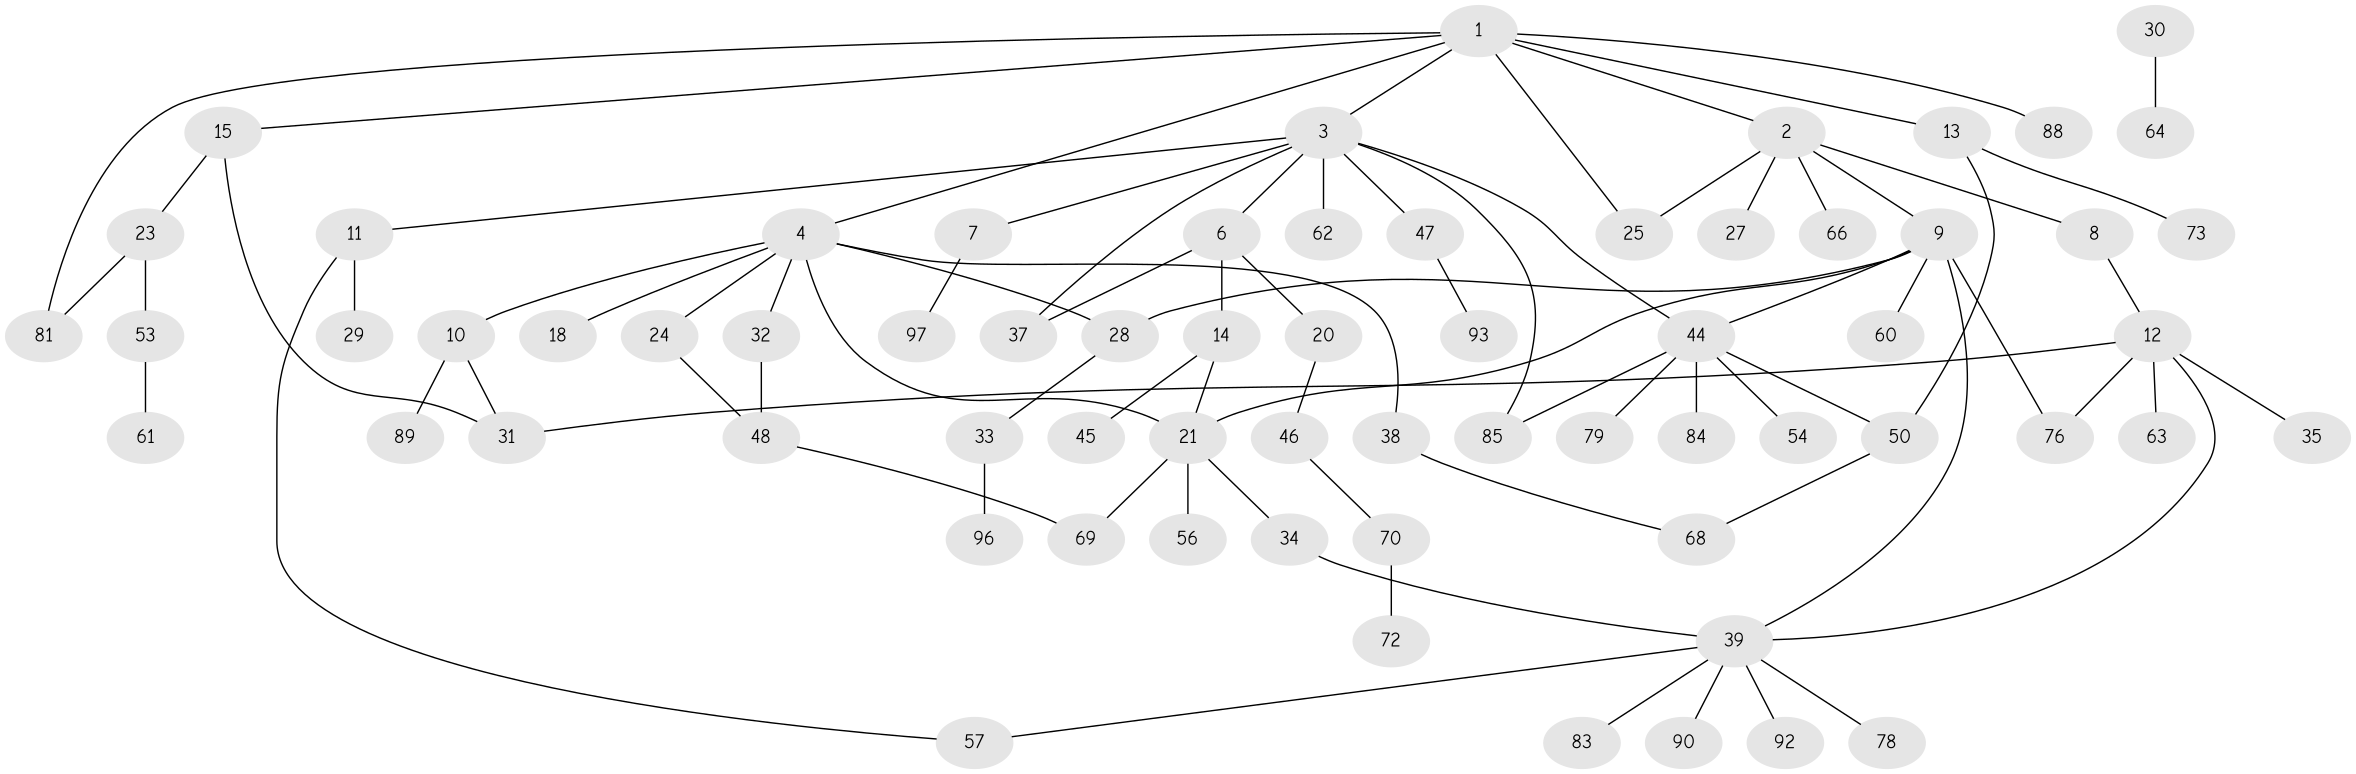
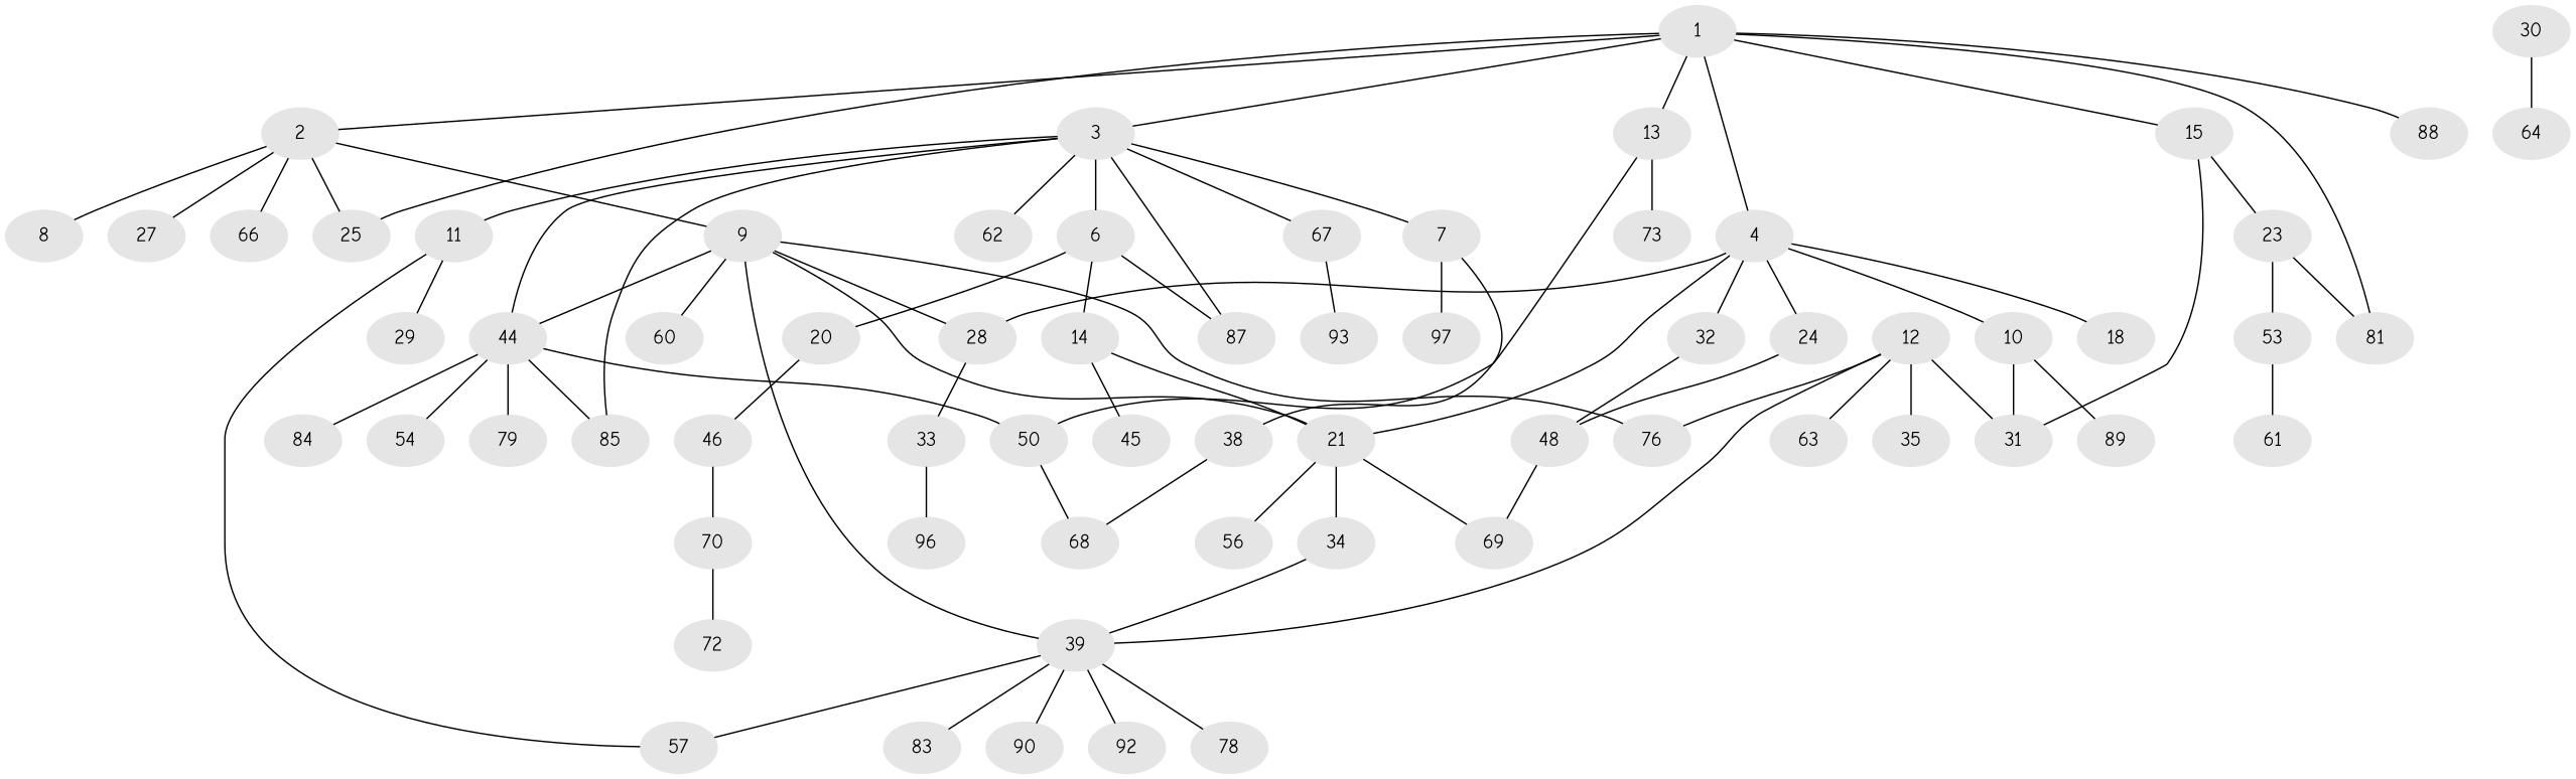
  graph {
    fontname="Comic Neue"
    node [color=gray90 fontname="Comic Neue" style=filled]
    edge [fontname="Comic Neue"]
    1
    2
    3 [super="+5+58"]
    4 [super="+16"]
    13
    15
    25 [super="+71+80+87"]
    81
    88 [super="+91"]
    8
    9 [super="+49+26"]
    27
    66
    6
    7
    11 [super="+75+52"]
-   37 [super="+42"]
+   37 [super="+42" label=87]
    44 [super="+65+47"]
    62
-   67 [label=47]
+   67
    85
    10 [super="+55"]
    18 [super="+74+82"]
    21 [super="+41+36"]
    24
    28
    32
    38
    50
    73
    31
    23
    12 [super="+22"]
    39 [super="+40"]
    60
    76
    14 [super="+17"]
    20 [super="+51"]
    97
    29
    57 [super="+86"]
    54 [super="+77"]
    79
    84
    93
    89
    34
    56
    69
    48
    33
    30
    64
    68
    45
    46
    35
    63
    78
    83
    90
    92
    53 [super="+59"]
    70
    61
    96
    72
    1 -- 2
    1 -- 3
    1 -- 4
    1 -- 13
    1 -- 15
    1 -- 25
    1 -- 81
    1 -- 88
    2 -- 25
    2 -- 8
    2 -- 9
    2 -- 27
    2 -- 66
    3 -- 6
    3 -- 7
    3 -- 11
    3 -- 37
    3 -- 44
    3 -- 62
    3 -- 67
    3 -- 85
    4 -- 10
    4 -- 18
    4 -- 21
    4 -- 24
    4 -- 28
    4 -- 32
-   4 -- 38
+   7 -- 38
    13 -- 50
    13 -- 73
    15 -- 31
    15 -- 23
-   8 -- 12
    9 -- 44
    9 -- 21
    9 -- 28
    9 -- 39
    9 -- 60
    9 -- 76
    6 -- 37
    6 -- 14
    6 -- 20
    7 -- 97
    11 -- 29
    11 -- 57
    44 -- 85
    44 -- 50
    44 -- 54
    44 -- 79
    44 -- 84
    67 -- 93
    10 -- 31
    10 -- 89
    21 -- 34
    21 -- 56
    21 -- 69
    24 -- 48
    28 -- 33
    32 -- 48
    38 -- 68
    50 -- 68
    23 -- 81
    23 -- 53
    12 -- 31
    12 -- 39
    12 -- 76
    12 -- 35
    12 -- 63
    39 -- 57
    39 -- 78
    39 -- 83
    39 -- 90
    39 -- 92
    14 -- 21
    14 -- 45
    20 -- 46
    34 -- 39
    48 -- 69
    33 -- 96
    30 -- 64
    46 -- 70
    53 -- 61
    70 -- 72
  }
